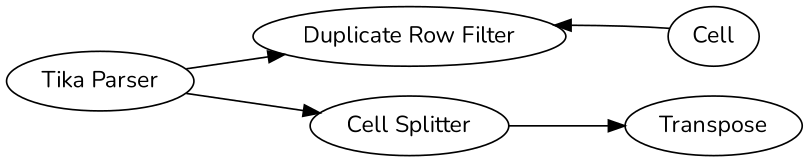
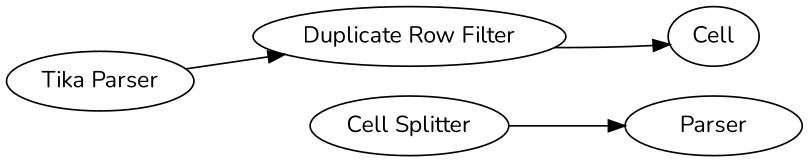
  digraph {
    fontname=Nunito
    rankdir=LR
    node [fontname=Nunito]
    edge [fontname=Nunito]
-   n1 [label=Transpose]
+   n1 [label=Parser]
    n2 [label="Duplicate Row Filter"]
    n3 [label=Cell]
    n4 [label="Cell Splitter"]
    n5 [label="Tika Parser"]
-   n3 -> n2
+   n2 -> n3
    n4 -> n1
    n5 -> n2
-   n5 -> n4
  }
